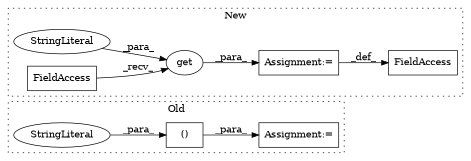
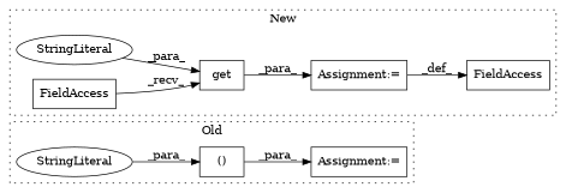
  digraph {
    rankdir=LR
    node [a=7 l=20 s=217 shape=box]
    n1 [a=106 l=91 label="()"]
    n2 [l=6 label="Assignment:=" s=211]
    n3 [a=45 label=StringLiteral shape=ellipse]
-   n4 [a=32 l="4,1" label=get s="242,276" shape=ellipse]
+   n4 [a=32 l="4,1" label=get s="242,276"]
    n5 [l=1 label="Assignment:=" s=295]
    n6 [a=45 label=StringLiteral s=256 shape=ellipse]
    n7 [a=22 l=12 label=FieldAccess s=283]
    n8 [a=22 l=3 label=FieldAccess s=238]
    subgraph cluster_1 {
      label=Old
      style=dotted
      n1
      n2
      n3
    }
    subgraph cluster_2 {
      label=New
      style=dotted
      n4
      n5
      n6
      n7
      n8
    }
    n1 -> n2 [label=_para_]
    n3 -> n1 [label=_para_]
    n4 -> n5 [label=_para_]
    n5 -> n7 [label=_def_]
    n6 -> n4 [label=_para_]
    n8 -> n4 [label=_recv_]
  }
